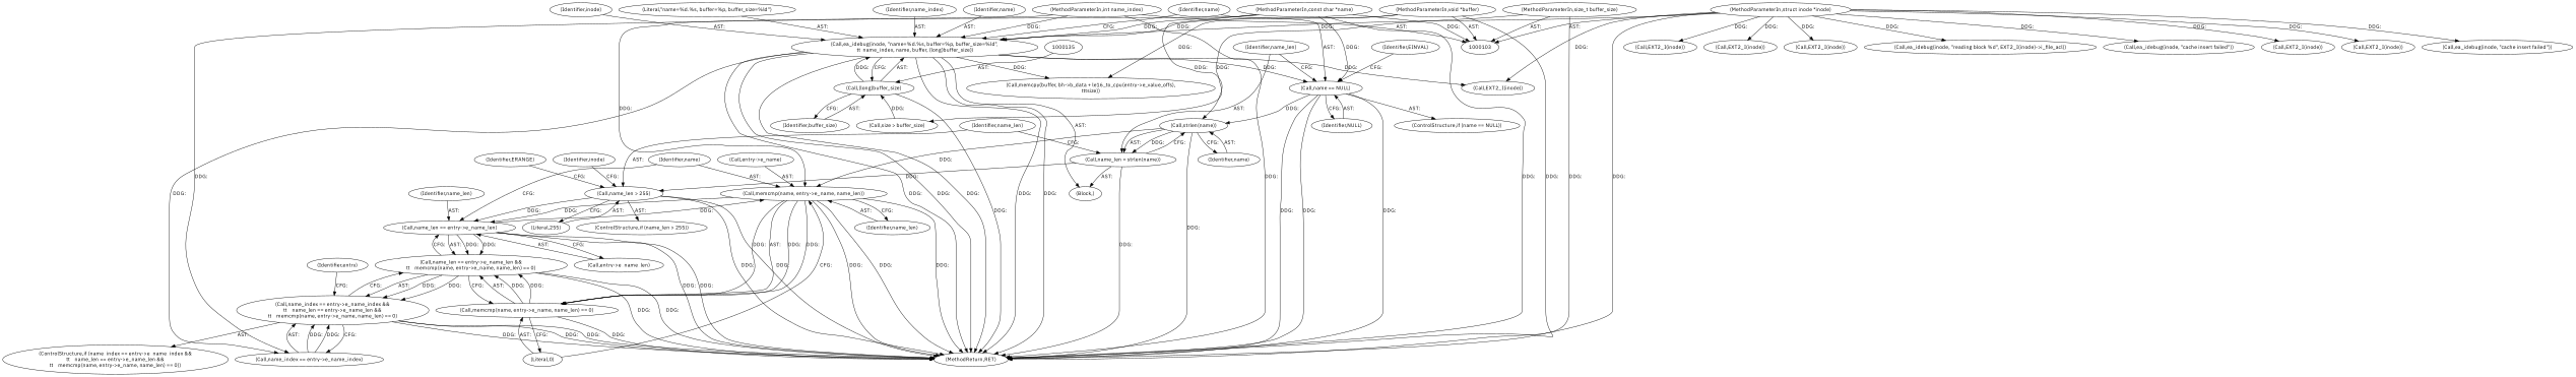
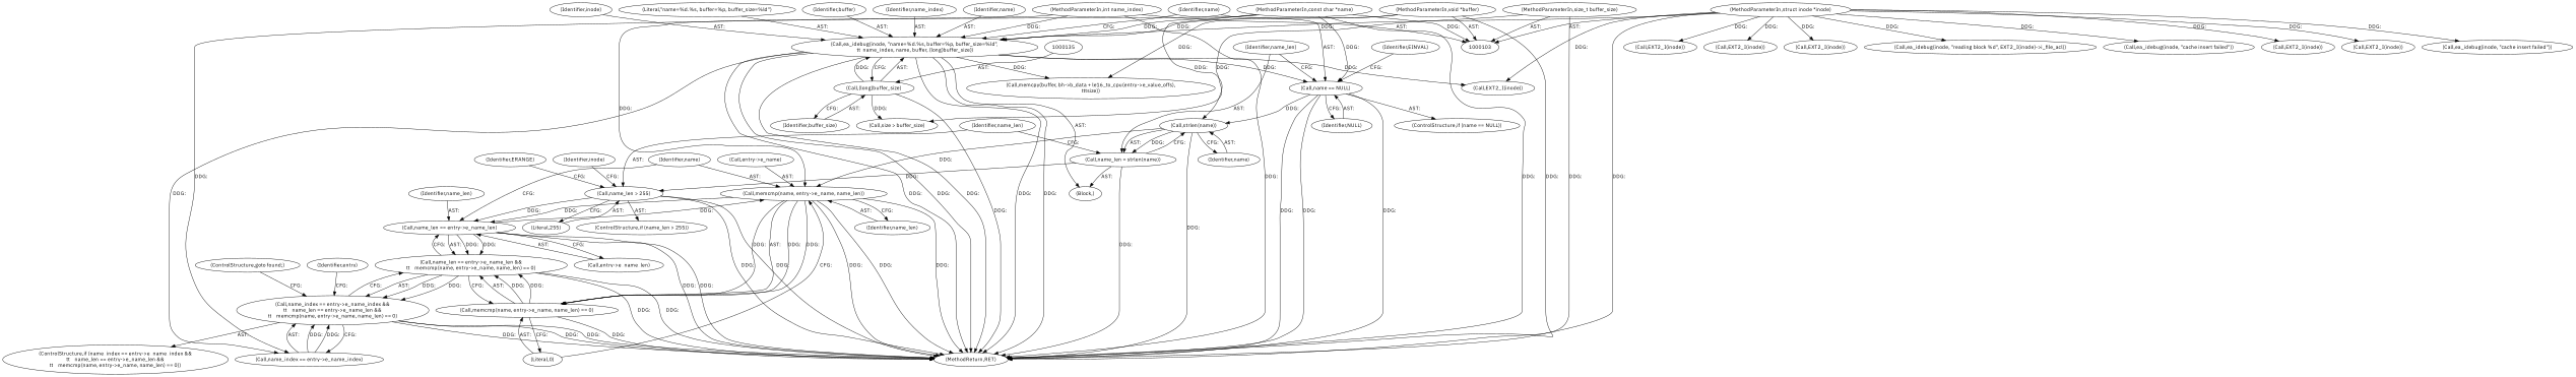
  digraph {
    fontname="IBM Plex Sans"
    node [fontname="IBM Plex Sans"]
    edge [fontname="IBM Plex Sans"]
    n1 [label="(Call,memcmp(name, entry->e_name, name_len))"]
    n2 [label="(Call,name_len == entry->e_name_len)"]
    n3 [label="(Call,memcmp(name, entry->e_name, name_len) == 0)"]
    n4 [label="(MethodReturn,RET)"]
    n5 [label="(Identifier,name_len)"]
    n6 [label="(Call,name_len == entry->e_name_len &&\n\t\t    memcmp(name, entry->e_name, name_len) == 0)"]
    n7 [label="(Call,entry->e_name_len)"]
    n8 [label="(Literal,0)"]
    n9 [label="(Call,strlen(name))"]
    n10 [label="(Call,name_len = strlen(name))"]
    n11 [label="(Identifier,name)"]
    n12 [label="(Block,)"]
    n13 [label="(Call,name_len > 255)"]
    n14 [label="(Call,name == NULL)"]
    n15 [label="(Identifier,NULL)"]
    n16 [label="(ControlStructure,if (name == NULL))"]
    n17 [label="(Call,ea_idebug(inode, \"name=%d.%s, buffer=%p, buffer_size=%ld\",\n \t\t  name_index, name, buffer, (long)buffer_size))"]
    n18 [label="(Call,(long)buffer_size)"]
    n19 [label="(Call,EXT2_I(inode))"]
    n20 [label="(Call,name_index == entry->e_name_index)"]
    n21 [label="(Call,memcpy(buffer, bh->b_data + le16_to_cpu(entry->e_value_offs),\n\t\t\tsize))"]
    n22 [label="(Call,size > buffer_size)"]
    n23 [label="(Identifier,buffer_size)"]
    n24 [label="(Call,name_index == entry->e_name_index &&\n\t\t    name_len == entry->e_name_len &&\n\t\t    memcmp(name, entry->e_name, name_len) == 0)"]
    n25 [label="(MethodParameterIn,struct inode *inode)"]
    n26 [label="(Call,EXT2_I(inode))"]
    n27 [label="(Call,EXT2_I(inode))"]
    n28 [label="(Call,EXT2_I(inode))"]
    n29 [label="(Call,ea_idebug(inode, \"reading block %d\", EXT2_I(inode)->i_file_acl))"]
    n30 [label="(Call,ea_idebug(inode, \"cache insert failed\"))"]
    n31 [label="(Call,EXT2_I(inode))"]
    n32 [label="(Call,EXT2_I(inode))"]
    n33 [label="(Call,ea_idebug(inode, \"cache insert failed\"))"]
    1000103
    n35 [label="(MethodParameterIn,int name_index)"]
    n36 [label="(MethodParameterIn,const char *name)"]
    n37 [label="(MethodParameterIn,void *buffer)"]
    n38 [label="(MethodParameterIn,size_t buffer_size)"]
    n39 [label="(Literal,255)"]
    n40 [label="(ControlStructure,if (name_len > 255))"]
    n41 [label="(ControlStructure,if (name_index == entry->e_name_index &&\n\t\t    name_len == entry->e_name_len &&\n\t\t    memcmp(name, entry->e_name, name_len) == 0))"]
    n42 [label="(Identifier,name_len)"]
    n43 [label="(Identifier,name_index)"]
    n44 [label="(Identifier,inode)"]
    n45 [label="(Identifier,inode)"]
+   n46 [label="(ControlStructure,goto found;)"]
    n47 [label="(Identifier,name)"]
    n48 [label="(Literal,\"name=%d.%s, buffer=%p, buffer_size=%ld\")"]
+   n49 [label="(Identifier,buffer)"]
    n50 [label="(Identifier,name_len)"]
    n51 [label="(Identifier,ERANGE)"]
    n52 [label="(Identifier,name_len)"]
    n53 [label="(Call,entry->e_name)"]
    n54 [label="(Identifier,entry)"]
    n55 [label="(Identifier,name)"]
    n56 [label="(Identifier,name)"]
    n57 [label="(Identifier,EINVAL)"]
    1000135
    n1 -> n2 [label="DDG: "]
    n1 -> n3 [label="AST: "]
    n1 -> n3 [label="DDG: "]
    n1 -> n3 [label="DDG: "]
    n1 -> n3 [label="DDG: "]
    n1 -> n4 [label="DDG: "]
    n1 -> n4 [label="DDG: "]
    n1 -> n4 [label="DDG: "]
    n1 -> n5 [label="CFG: "]
    n2 -> n1 [label="DDG: "]
    n2 -> n4 [label="DDG: "]
    n2 -> n4 [label="DDG: "]
    n2 -> n6 [label="AST: "]
    n2 -> n6 [label="DDG: "]
    n2 -> n6 [label="DDG: "]
    n2 -> n7 [label="CFG: "]
    n3 -> n4 [label="DDG: "]
    n3 -> n6 [label="AST: "]
    n3 -> n6 [label="DDG: "]
    n3 -> n6 [label="DDG: "]
    n3 -> n8 [label="CFG: "]
    n5 -> n1 [label="AST: "]
    n6 -> n2 [label="CFG: "]
    n6 -> n3 [label="CFG: "]
    n6 -> n4 [label="DDG: "]
    n6 -> n4 [label="DDG: "]
    n6 -> n24 [label="AST: "]
    n6 -> n24 [label="DDG: "]
    n6 -> n24 [label="DDG: "]
    n7 -> n2 [label="AST: "]
    n8 -> n1 [label="CFG: "]
    n8 -> n3 [label="AST: "]
    n9 -> n1 [label="DDG: "]
    n9 -> n4 [label="DDG: "]
    n9 -> n10 [label="AST: "]
    n9 -> n10 [label="DDG: "]
    n9 -> n11 [label="CFG: "]
    n10 -> n4 [label="DDG: "]
    n10 -> n9 [label="CFG: "]
    n10 -> n12 [label="AST: "]
    n10 -> n13 [label="DDG: "]
    n11 -> n9 [label="AST: "]
    n13 -> n2 [label="DDG: "]
    n13 -> n4 [label="DDG: "]
    n13 -> n4 [label="DDG: "]
    n13 -> n39 [label="CFG: "]
    n13 -> n40 [label="AST: "]
    n14 -> n4 [label="DDG: "]
    n14 -> n4 [label="DDG: "]
    n14 -> n4 [label="DDG: "]
    n14 -> n9 [label="DDG: "]
    n14 -> n15 [label="CFG: "]
    n14 -> n16 [label="AST: "]
    n15 -> n14 [label="AST: "]
    n17 -> n4 [label="DDG: "]
    n17 -> n4 [label="DDG: "]
    n17 -> n4 [label="DDG: "]
    n17 -> n4 [label="DDG: "]
    n17 -> n4 [label="DDG: "]
    n17 -> n12 [label="AST: "]
    n17 -> n14 [label="DDG: "]
    n17 -> n18 [label="CFG: "]
    n17 -> n19 [label="DDG: "]
    n17 -> n20 [label="DDG: "]
    n17 -> n21 [label="DDG: "]
    n18 -> n4 [label="DDG: "]
    n18 -> n17 [label="AST: "]
    n18 -> n17 [label="DDG: "]
-   n22 -> n18 [label="DDG: "]
+   n18 -> n22 [label="DDG: "]
    n18 -> n23 [label="CFG: "]
    n20 -> n24 [label="AST: "]
    n20 -> n24 [label="DDG: "]
    n20 -> n24 [label="DDG: "]
    n23 -> n18 [label="AST: "]
    n24 -> n4 [label="DDG: "]
    n24 -> n4 [label="DDG: "]
    n24 -> n4 [label="DDG: "]
    n24 -> n6 [label="CFG: "]
    n24 -> n20 [label="CFG: "]
    n24 -> n41 [label="AST: "]
    n25 -> n4 [label="DDG: "]
    n25 -> n17 [label="DDG: "]
    n25 -> n19 [label="DDG: "]
    n25 -> n26 [label="DDG: "]
    n25 -> n27 [label="DDG: "]
    n25 -> n28 [label="DDG: "]
    n25 -> n29 [label="DDG: "]
    n25 -> n30 [label="DDG: "]
    n25 -> n31 [label="DDG: "]
    n25 -> n32 [label="DDG: "]
    n25 -> n33 [label="DDG: "]
    n25 -> 1000103 [label="AST: "]
    n35 -> n4 [label="DDG: "]
    n35 -> n17 [label="DDG: "]
    n35 -> n20 [label="DDG: "]
    n35 -> 1000103 [label="AST: "]
    n36 -> n1 [label="DDG: "]
    n36 -> n4 [label="DDG: "]
    n36 -> n9 [label="DDG: "]
    n36 -> n14 [label="DDG: "]
    n36 -> n17 [label="DDG: "]
    n36 -> 1000103 [label="DDG: "]
    n37 -> n4 [label="DDG: "]
    n37 -> n17 [label="DDG: "]
    n37 -> n21 [label="DDG: "]
    n37 -> 1000103 [label="AST: "]
    n38 -> n4 [label="DDG: "]
    n38 -> n22 [label="DDG: "]
    n38 -> 1000103 [label="AST: "]
    n39 -> n13 [label="AST: "]
    n42 -> n2 [label="AST: "]
    n43 -> n17 [label="AST: "]
    n44 -> n17 [label="AST: "]
    n45 -> n13 [label="CFG: "]
+   n46 -> n24 [label="CFG: "]
    n47 -> n1 [label="AST: "]
    n47 -> n2 [label="CFG: "]
    n48 -> n17 [label="AST: "]
+   n49 -> n17 [label="AST: "]
    n50 -> n10 [label="CFG: "]
    n50 -> n13 [label="AST: "]
    n51 -> n13 [label="CFG: "]
    n52 -> n10 [label="AST: "]
    n52 -> n14 [label="CFG: "]
    n53 -> n1 [label="AST: "]
    n54 -> n24 [label="CFG: "]
    n55 -> n14 [label="AST: "]
    n55 -> n17 [label="CFG: "]
    n56 -> n17 [label="AST: "]
    n57 -> n14 [label="CFG: "]
    1000135 -> n18 [label="AST: "]
  }
